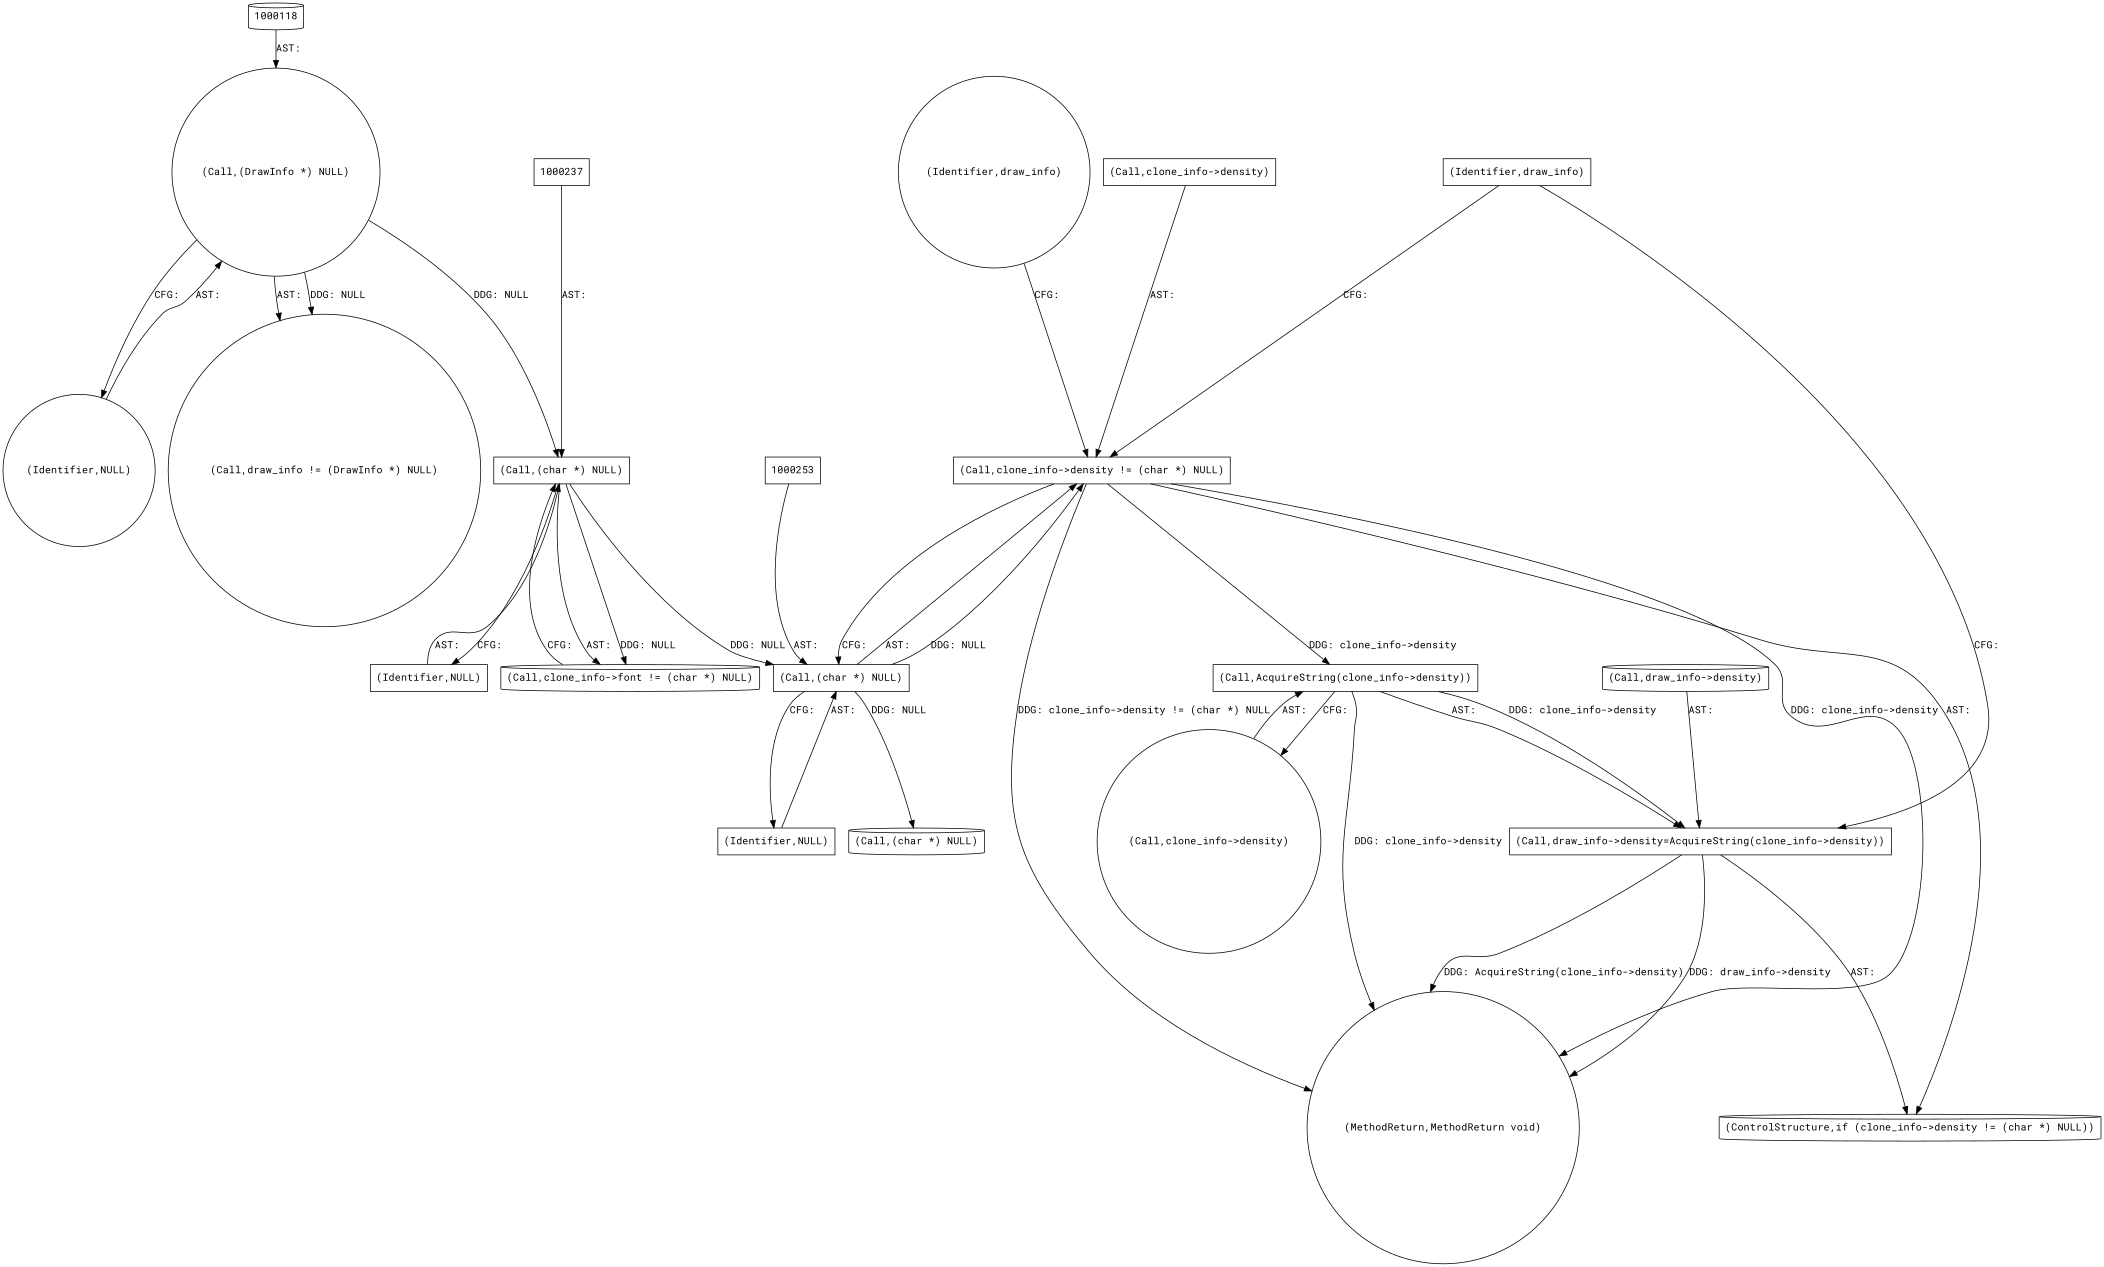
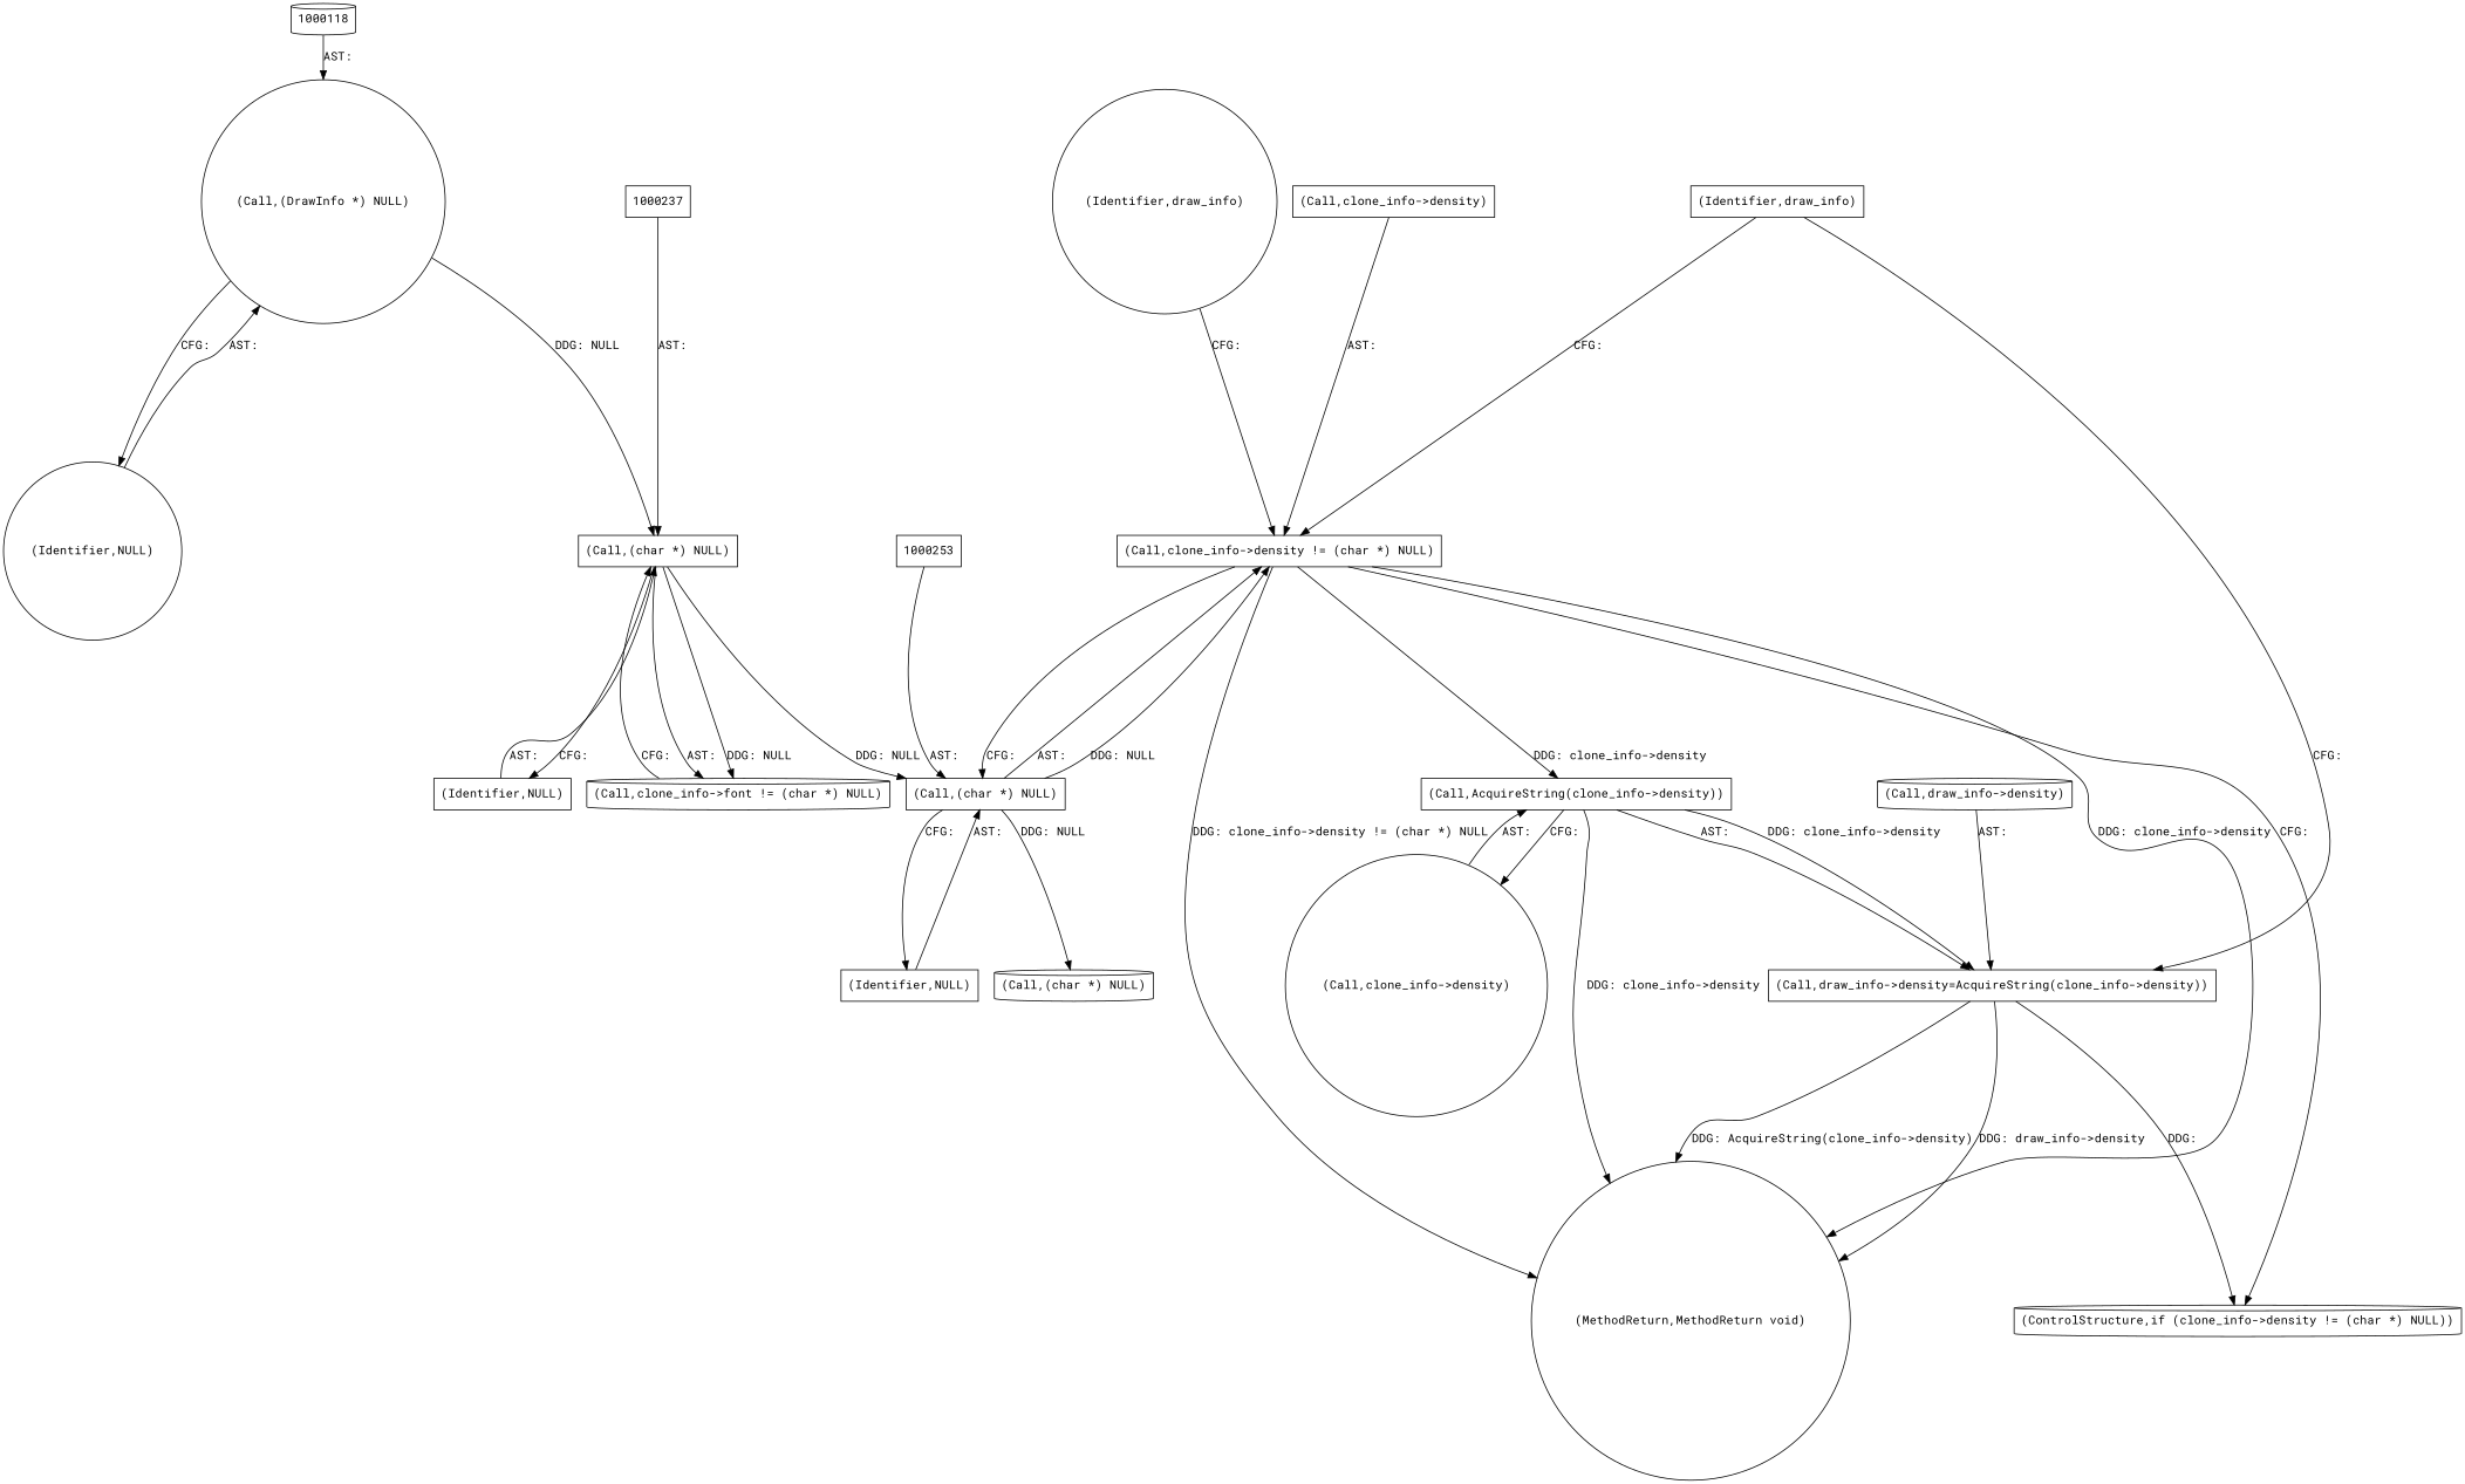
  digraph {
    fontname="Roboto Mono"
    node [fontname="Roboto Mono" shape=box]
    edge [fontname="Roboto Mono"]
    n1 [label="(Call,draw_info->density=AcquireString(clone_info->density))"]
    n2 [label="(MethodReturn,MethodReturn void)" shape=circle]
    n3 [label="(ControlStructure,if (clone_info->density != (char *) NULL))" shape=cylinder]
    n4 [label="(Call,AcquireString(clone_info->density))"]
    n5 [label="(Call,clone_info->density)" shape=circle]
    n6 [label="(Call,clone_info->density != (char *) NULL)"]
    n7 [label="(Call,(char *) NULL)"]
    n8 [label="(Identifier,NULL)"]
    n9 [label="(Call,(char *) NULL)" shape=cylinder]
    n10 [label="(Call,(char *) NULL)"]
    n11 [label="(Identifier,NULL)"]
    n12 [label="(Call,clone_info->font != (char *) NULL)" shape=cylinder]
    n13 [label="(Call,(DrawInfo *) NULL)" shape=circle]
    n14 [label="(Identifier,NULL)" shape=circle]
-   n15 [label="(Call,draw_info != (DrawInfo *) NULL)" shape=circle]
    n16 [label="(Identifier,draw_info)"]
    n17 [label="(Call,draw_info->density)" shape=cylinder]
    n18 [label="(Identifier,draw_info)" shape=circle]
    n19 [label="(Call,clone_info->density)"]
    1000253
    1000237
    1000118 [shape=cylinder]
    n1 -> n2 [label="DDG: AcquireString(clone_info->density)"]
    n1 -> n2 [label="DDG: draw_info->density"]
-   n1 -> n3 [label="AST: "]
+   n1 -> n3 [label="DDG: "]
    n4 -> n1 [label="AST: "]
    n4 -> n1 [label="DDG: clone_info->density"]
    n4 -> n2 [label="DDG: clone_info->density"]
    n4 -> n5 [label="CFG: "]
    n5 -> n4 [label="AST: "]
    n6 -> n2 [label="DDG: clone_info->density != (char *) NULL"]
    n6 -> n2 [label="DDG: clone_info->density"]
-   n6 -> n3 [label="AST: "]
+   n6 -> n3 [label="CFG: "]
    n6 -> n4 [label="DDG: clone_info->density"]
    n6 -> n7 [label="CFG: "]
    n7 -> n6 [label="AST: "]
    n7 -> n6 [label="DDG: NULL"]
    n7 -> n8 [label="CFG: "]
    n7 -> n9 [label="DDG: NULL"]
    n8 -> n7 [label="AST: "]
    n10 -> n7 [label="DDG: NULL"]
    n10 -> n11 [label="CFG: "]
    n10 -> n12 [label="AST: "]
    n10 -> n12 [label="DDG: NULL"]
    n11 -> n10 [label="AST: "]
    n12 -> n10 [label="CFG: "]
    n13 -> n10 [label="DDG: NULL"]
    n13 -> n14 [label="CFG: "]
-   n13 -> n15 [label="AST: "]
-   n13 -> n15 [label="DDG: NULL"]
    n14 -> n13 [label="AST: "]
    n16 -> n1 [label="CFG: "]
    n16 -> n6 [label="CFG: "]
    n17 -> n1 [label="AST: "]
    n18 -> n6 [label="CFG: "]
    n19 -> n6 [label="AST: "]
    1000253 -> n7 [label="AST: "]
    1000237 -> n10 [label="AST: "]
    1000118 -> n13 [label="AST: "]
  }
